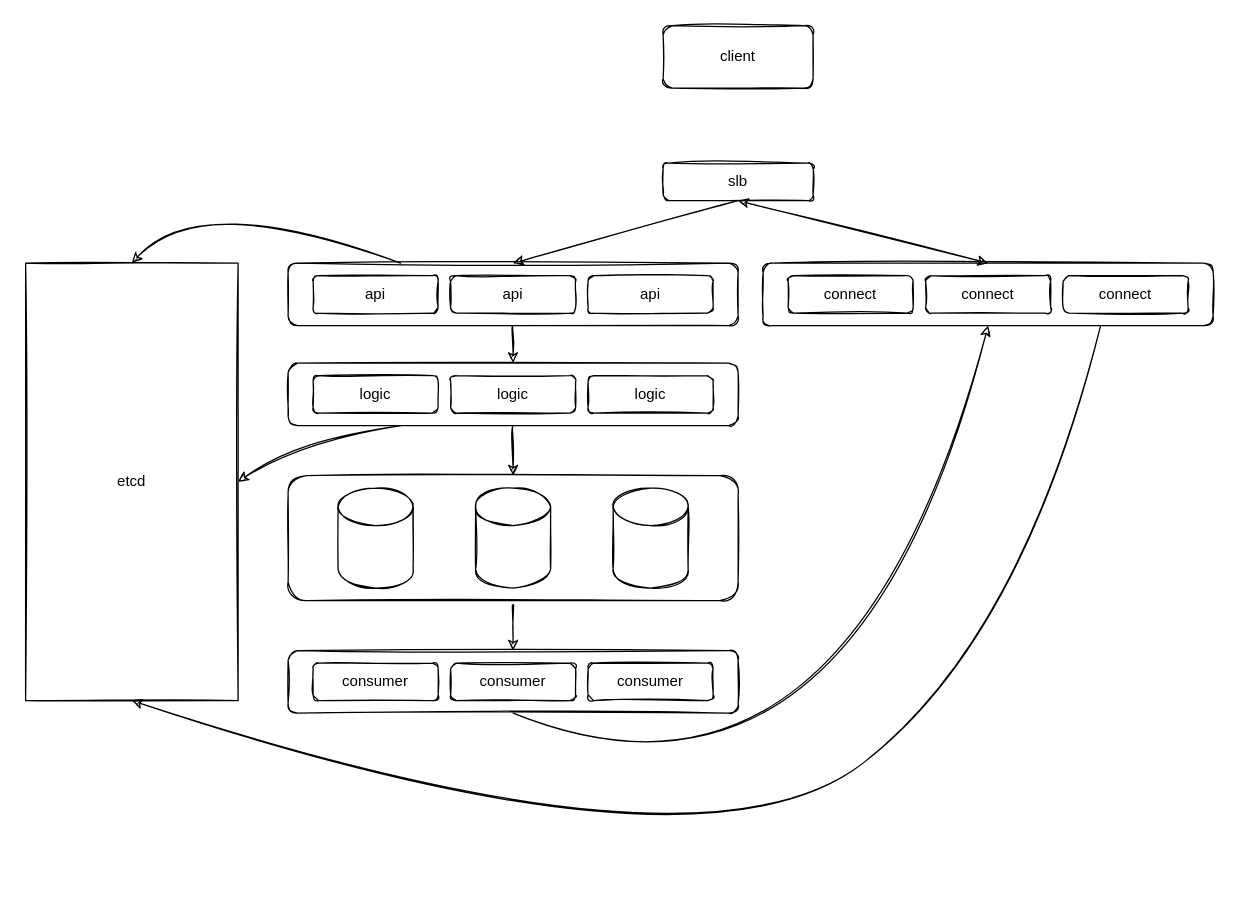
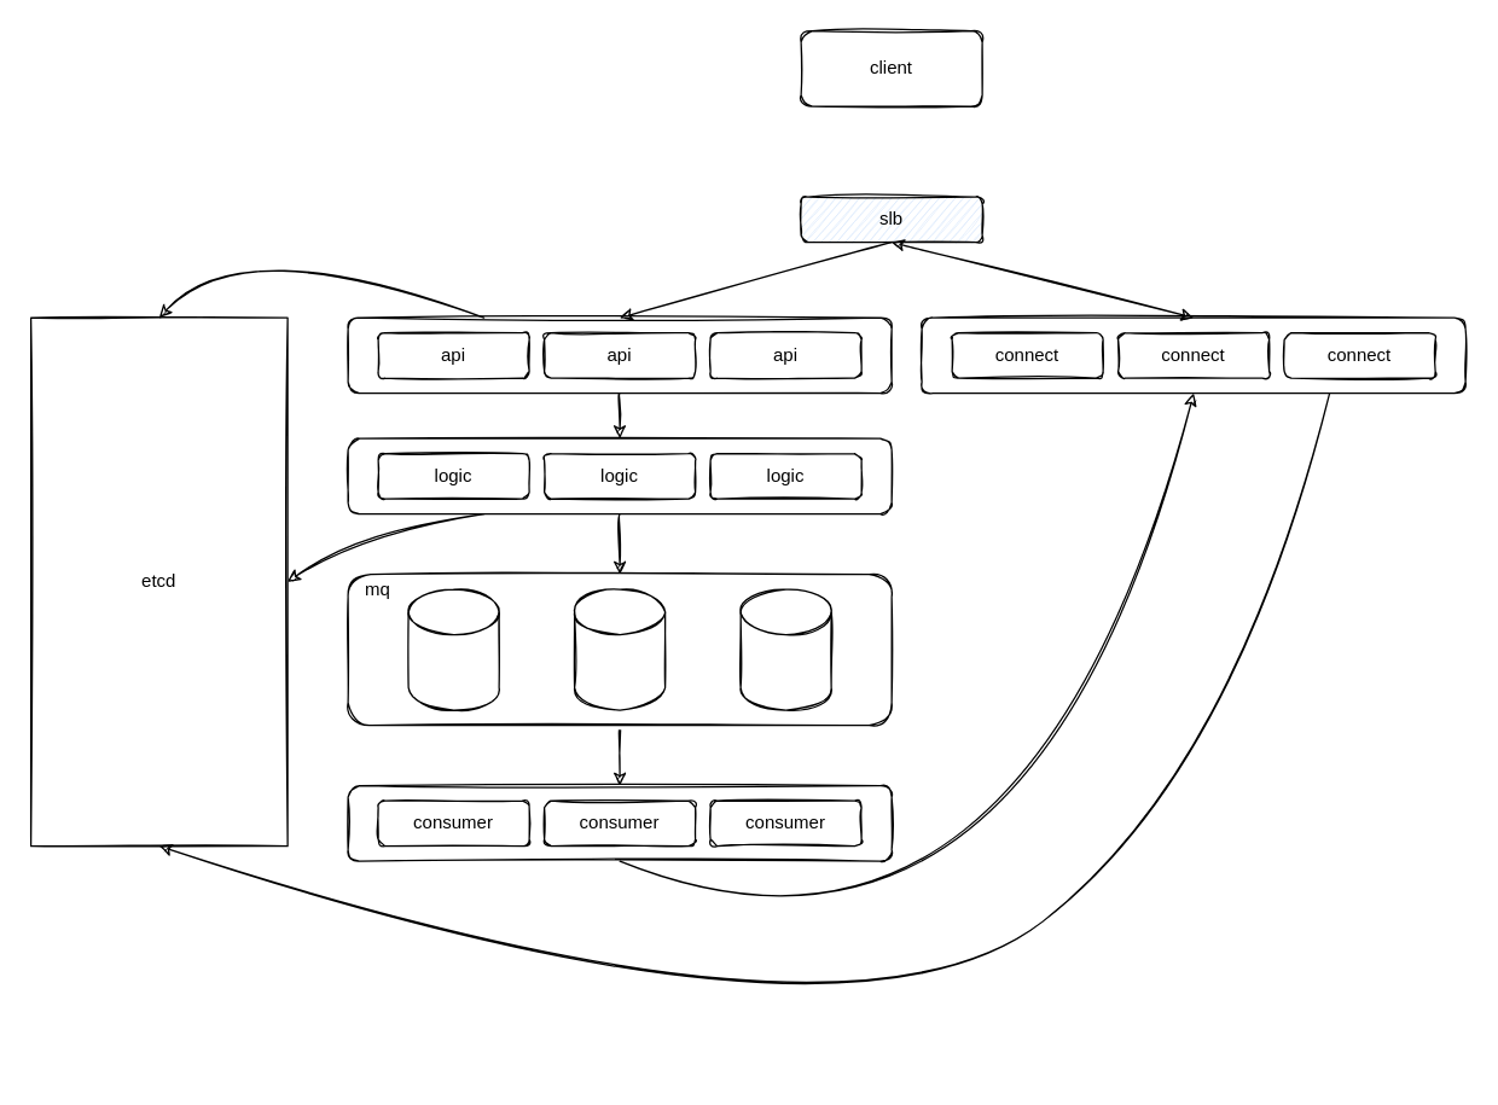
  <mxCell id="0" />
  <mxCell id="1" parent="0" />
- <mxCell id="2" value="slb" style="whiteSpace=wrap;html=1;sketch=1;rounded=1;" vertex="1" parent="1"><mxGeometry x="530" y="130" width="120" height="30" as="geometry" /></mxCell>
+ <mxCell id="2" value="slb" style="whiteSpace=wrap;html=1;sketch=1;rounded=1;fillColor=#dae8fc;" vertex="1" parent="1"><mxGeometry x="530" y="130" width="120" height="30" as="geometry" /></mxCell>
  <mxCell id="3" value="" style="group;sketch=1;rounded=1;" vertex="1" connectable="0" parent="1"><mxGeometry x="230" y="210" width="360" height="50" as="geometry" /></mxCell>
  <mxCell id="4" value="" style="whiteSpace=wrap;html=1;sketch=1;rounded=1;" vertex="1" parent="3"><mxGeometry width="360" height="50" as="geometry" /></mxCell>
  <mxCell id="5" value="api" style="whiteSpace=wrap;html=1;sketch=1;rounded=1;" vertex="1" parent="3"><mxGeometry x="20" y="10" width="100" height="30" as="geometry" /></mxCell>
  <mxCell id="6" value="&lt;span&gt;api&lt;/span&gt;" style="whiteSpace=wrap;html=1;sketch=1;rounded=1;" vertex="1" parent="3"><mxGeometry x="130" y="10" width="100" height="30" as="geometry" /></mxCell>
  <mxCell id="7" value="&lt;span&gt;api&lt;/span&gt;" style="whiteSpace=wrap;html=1;sketch=1;rounded=1;" vertex="1" parent="3"><mxGeometry x="240" y="10" width="100" height="30" as="geometry" /></mxCell>
  <mxCell id="8" value="" style="group;sketch=1;rounded=1;" vertex="1" connectable="0" parent="1"><mxGeometry x="610" y="210" width="360" height="50" as="geometry" /></mxCell>
  <mxCell id="9" value="" style="whiteSpace=wrap;html=1;sketch=1;rounded=1;" vertex="1" parent="8"><mxGeometry width="360" height="50" as="geometry" /></mxCell>
  <mxCell id="10" value="connect" style="whiteSpace=wrap;html=1;sketch=1;rounded=1;" vertex="1" parent="8"><mxGeometry x="20" y="10" width="100" height="30" as="geometry" /></mxCell>
  <mxCell id="11" value="connect" style="whiteSpace=wrap;html=1;sketch=1;rounded=1;" vertex="1" parent="8"><mxGeometry x="130" y="10" width="100" height="30" as="geometry" /></mxCell>
  <mxCell id="12" value="connect" style="whiteSpace=wrap;html=1;sketch=1;rounded=1;" vertex="1" parent="8"><mxGeometry x="240" y="10" width="100" height="30" as="geometry" /></mxCell>
  <mxCell id="13" value="" style="group;sketch=1;rounded=1;" vertex="1" connectable="0" parent="1"><mxGeometry x="230" y="290" width="360" height="50" as="geometry" /></mxCell>
  <mxCell id="14" value="" style="whiteSpace=wrap;html=1;sketch=1;rounded=1;" vertex="1" parent="13"><mxGeometry width="360" height="50" as="geometry" /></mxCell>
  <mxCell id="15" value="logic" style="whiteSpace=wrap;html=1;sketch=1;rounded=1;" vertex="1" parent="13"><mxGeometry x="20" y="10" width="100" height="30" as="geometry" /></mxCell>
  <mxCell id="16" value="logic" style="whiteSpace=wrap;html=1;sketch=1;rounded=1;" vertex="1" parent="13"><mxGeometry x="130" y="10" width="100" height="30" as="geometry" /></mxCell>
  <mxCell id="17" value="logic" style="whiteSpace=wrap;html=1;sketch=1;rounded=1;" vertex="1" parent="13"><mxGeometry x="240" y="10" width="100" height="30" as="geometry" /></mxCell>
  <mxCell id="18" style="edgeStyle=orthogonalEdgeStyle;rounded=0;orthogonalLoop=1;jettySize=auto;html=1;exitX=0.5;exitY=1;exitDx=0;exitDy=0;entryX=0.5;entryY=0;entryDx=0;entryDy=0;sketch=1;curved=1;" edge="1" parent="1" source="4" target="14"><mxGeometry relative="1" as="geometry" /></mxCell>
  <mxCell id="19" style="edgeStyle=orthogonalEdgeStyle;rounded=0;orthogonalLoop=1;jettySize=auto;html=1;exitX=0.5;exitY=1;exitDx=0;exitDy=0;entryX=0.5;entryY=0;entryDx=0;entryDy=0;sketch=1;curved=1;" edge="1" parent="1" source="20" target="27"><mxGeometry relative="1" as="geometry" /></mxCell>
  <mxCell id="20" value="" style="whiteSpace=wrap;html=1;sketch=1;rounded=1;" vertex="1" parent="1"><mxGeometry x="230" y="380" width="360" height="100" as="geometry" /></mxCell>
  <mxCell id="21" value="" style="shape=cylinder2;whiteSpace=wrap;html=1;boundedLbl=1;backgroundOutline=1;size=15;sketch=1;rounded=1;" vertex="1" parent="1"><mxGeometry x="270" y="390" width="60" height="80" as="geometry" /></mxCell>
  <mxCell id="22" value="" style="shape=cylinder2;whiteSpace=wrap;html=1;boundedLbl=1;backgroundOutline=1;size=15;sketch=1;rounded=1;" vertex="1" parent="1"><mxGeometry x="490" y="390" width="60" height="80" as="geometry" /></mxCell>
  <mxCell id="23" value="" style="shape=cylinder2;whiteSpace=wrap;html=1;boundedLbl=1;backgroundOutline=1;size=15;sketch=1;rounded=1;" vertex="1" parent="1"><mxGeometry x="380" y="390" width="60" height="80" as="geometry" /></mxCell>
  <mxCell id="24" style="edgeStyle=orthogonalEdgeStyle;rounded=0;orthogonalLoop=1;jettySize=auto;html=1;exitX=0.5;exitY=1;exitDx=0;exitDy=0;entryX=0.5;entryY=0;entryDx=0;entryDy=0;sketch=1;curved=1;" edge="1" parent="1" source="14" target="20"><mxGeometry relative="1" as="geometry" /></mxCell>
+ <mxCell id="25" value="mq" style="text;html=1;strokeColor=none;fillColor=none;align=center;verticalAlign=middle;whiteSpace=wrap;sketch=1;rounded=1;" vertex="1" parent="1"><mxGeometry x="230" y="380" width="40" height="20" as="geometry" /></mxCell>
  <mxCell id="26" value="" style="group;sketch=1;rounded=1;" vertex="1" connectable="0" parent="1"><mxGeometry x="230" y="520" width="360" height="50" as="geometry" /></mxCell>
  <mxCell id="27" value="" style="whiteSpace=wrap;html=1;sketch=1;rounded=1;" vertex="1" parent="26"><mxGeometry width="360" height="50" as="geometry" /></mxCell>
  <mxCell id="28" value="consumer" style="whiteSpace=wrap;html=1;sketch=1;rounded=1;" vertex="1" parent="26"><mxGeometry x="20" y="10" width="100" height="30" as="geometry" /></mxCell>
  <mxCell id="29" value="consumer" style="whiteSpace=wrap;html=1;sketch=1;rounded=1;" vertex="1" parent="26"><mxGeometry x="130" y="10" width="100" height="30" as="geometry" /></mxCell>
  <mxCell id="30" value="consumer" style="whiteSpace=wrap;html=1;sketch=1;rounded=1;" vertex="1" parent="26"><mxGeometry x="240" y="10" width="100" height="30" as="geometry" /></mxCell>
  <mxCell id="31" value="" style="endArrow=classic;html=1;exitX=0.5;exitY=1;exitDx=0;exitDy=0;entryX=0.5;entryY=1;entryDx=0;entryDy=0;sketch=1;curved=1;" edge="1" parent="1" source="27" target="9"><mxGeometry width="50" height="50" relative="1" as="geometry"><mxPoint x="560" y="590" as="sourcePoint" /><mxPoint x="610" y="540" as="targetPoint" /><Array as="points"><mxPoint x="680" y="680" /></Array></mxGeometry></mxCell>
  <mxCell id="32" value="" style="endArrow=classic;startArrow=classic;html=1;entryX=0.5;entryY=0;entryDx=0;entryDy=0;sketch=1;curved=1;" edge="1" parent="1" target="9"><mxGeometry width="50" height="50" relative="1" as="geometry"><mxPoint x="590" y="160" as="sourcePoint" /><mxPoint x="610" y="330" as="targetPoint" /><Array as="points" /></mxGeometry></mxCell>
  <mxCell id="33" value="" style="endArrow=classic;html=1;exitX=0.5;exitY=1;exitDx=0;exitDy=0;entryX=0.5;entryY=0;entryDx=0;entryDy=0;sketch=1;curved=1;" edge="1" parent="1" source="2" target="4"><mxGeometry width="50" height="50" relative="1" as="geometry"><mxPoint x="560" y="380" as="sourcePoint" /><mxPoint x="610" y="330" as="targetPoint" /><Array as="points"><mxPoint x="520" y="180" /></Array></mxGeometry></mxCell>
  <mxCell id="34" value="client" style="whiteSpace=wrap;html=1;sketch=1;rounded=1;" vertex="1" parent="1"><mxGeometry x="530" y="20" width="120" height="50" as="geometry" /></mxCell>
  <mxCell id="35" value="etcd" style="whiteSpace=wrap;html=1;sketch=1;rounded=0;" vertex="1" parent="1"><mxGeometry x="20" y="210" width="170" height="350" as="geometry" /></mxCell>
  <mxCell id="36" value="" style="endArrow=classic;html=1;exitX=0.25;exitY=0;exitDx=0;exitDy=0;entryX=0.5;entryY=0;entryDx=0;entryDy=0;sketch=1;curved=1;" edge="1" parent="1" source="4" target="35"><mxGeometry width="50" height="50" relative="1" as="geometry"><mxPoint x="440" y="330" as="sourcePoint" /><mxPoint x="490" y="280" as="targetPoint" /><Array as="points"><mxPoint x="160" y="150" /></Array></mxGeometry></mxCell>
  <mxCell id="37" value="" style="endArrow=classic;html=1;exitX=0.25;exitY=1;exitDx=0;exitDy=0;entryX=1;entryY=0.5;entryDx=0;entryDy=0;sketch=1;curved=1;" edge="1" parent="1" source="14" target="35"><mxGeometry width="50" height="50" relative="1" as="geometry"><mxPoint x="440" y="330" as="sourcePoint" /><mxPoint x="490" y="280" as="targetPoint" /><Array as="points"><mxPoint x="240" y="350" /></Array></mxGeometry></mxCell>
  <mxCell id="38" value="" style="endArrow=classic;html=1;exitX=0.75;exitY=1;exitDx=0;exitDy=0;entryX=0.5;entryY=1;entryDx=0;entryDy=0;sketch=1;curved=1;" edge="1" parent="1" source="9" target="35"><mxGeometry width="50" height="50" relative="1" as="geometry"><mxPoint x="440" y="370" as="sourcePoint" /><mxPoint x="490" y="320" as="targetPoint" /><Array as="points"><mxPoint x="820" y="510" /><mxPoint x="560" y="710" /></Array></mxGeometry></mxCell>
